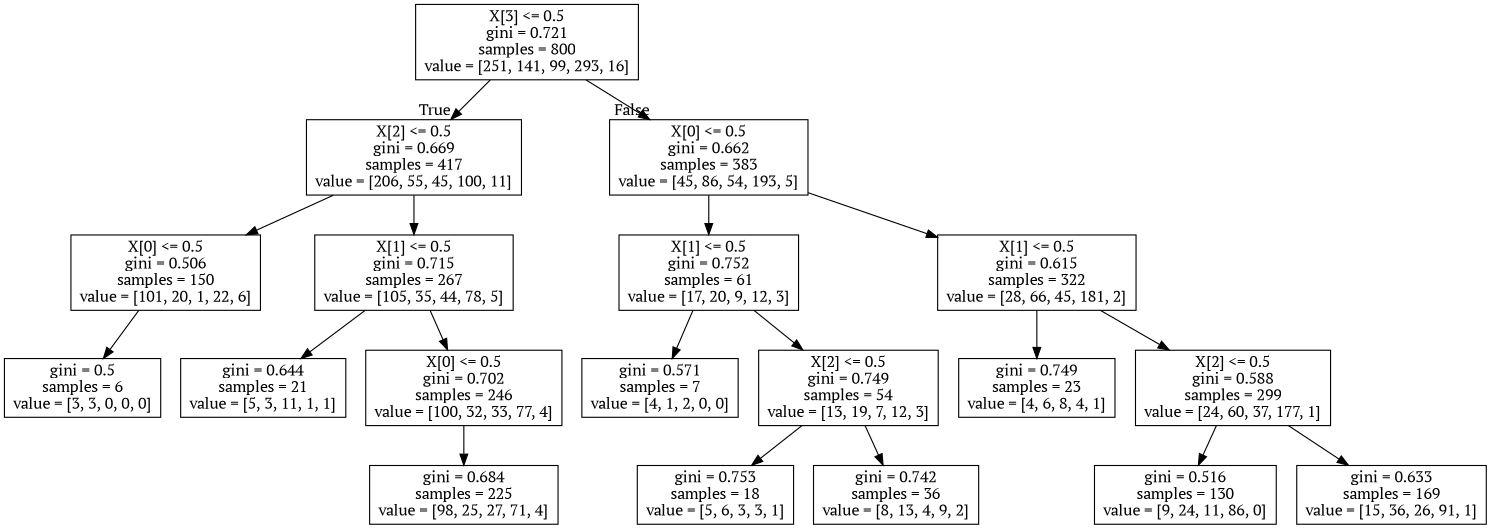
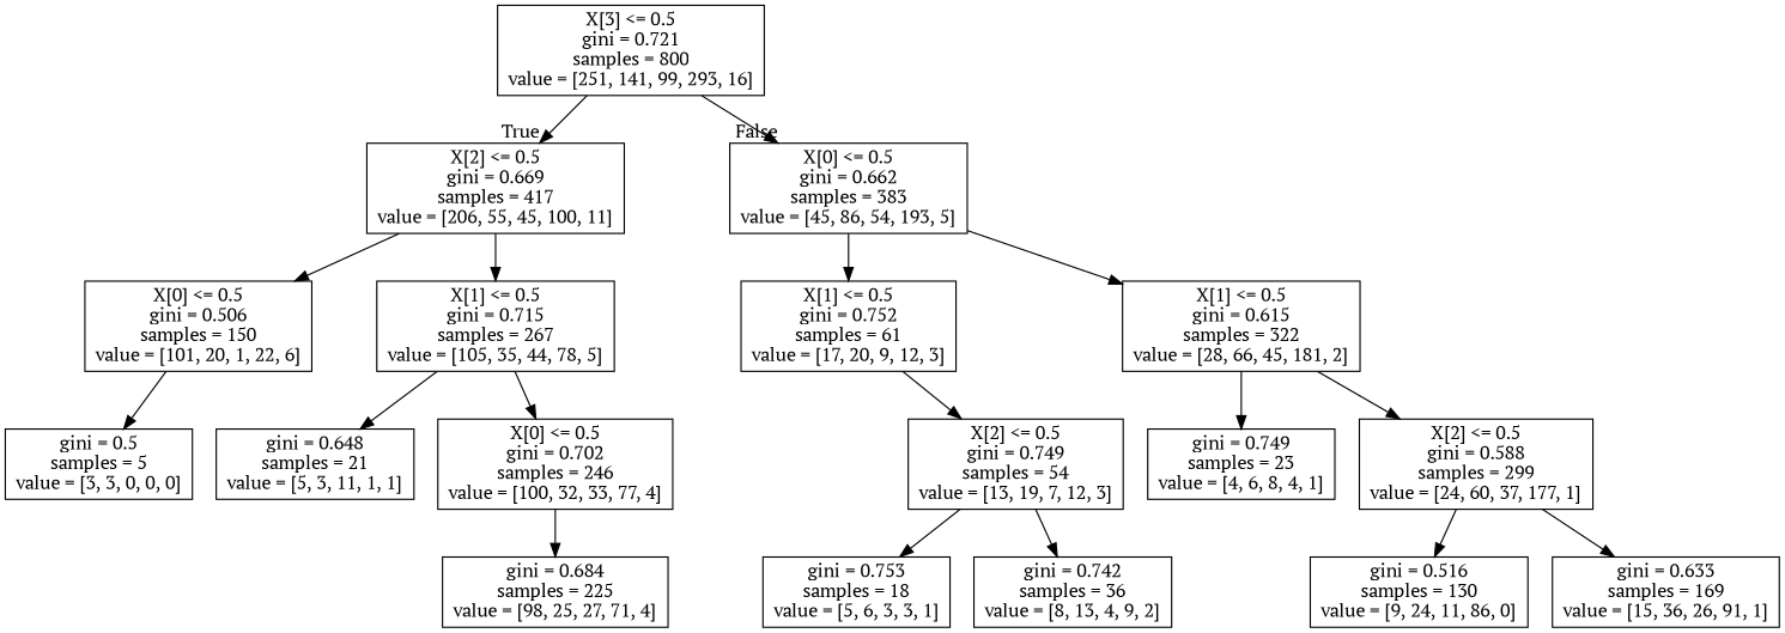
  digraph {
    fontname="PT Serif"
    node [fontname="PT Serif" shape=box]
    edge [fontname="PT Serif"]
    n1 [label="X[3] <= 0.5\ngini = 0.721\nsamples = 800\nvalue = [251, 141, 99, 293, 16]"]
    n2 [label="X[2] <= 0.5\ngini = 0.669\nsamples = 417\nvalue = [206, 55, 45, 100, 11]"]
    n3 [label="X[0] <= 0.5\ngini = 0.662\nsamples = 383\nvalue = [45, 86, 54, 193, 5]"]
    n4 [label="X[0] <= 0.5\ngini = 0.506\nsamples = 150\nvalue = [101, 20, 1, 22, 6]"]
    n5 [label="X[1] <= 0.5\ngini = 0.715\nsamples = 267\nvalue = [105, 35, 44, 78, 5]"]
    n6 [label="X[1] <= 0.5\ngini = 0.752\nsamples = 61\nvalue = [17, 20, 9, 12, 3]"]
    n7 [label="X[1] <= 0.5\ngini = 0.615\nsamples = 322\nvalue = [28, 66, 45, 181, 2]"]
-   n8 [label="gini = 0.5\nsamples = 6\nvalue = [3, 3, 0, 0, 0]"]
-   n9 [label="gini = 0.644\nsamples = 21\nvalue = [5, 3, 11, 1, 1]"]
+   n8 [label="gini = 0.5\nsamples = 5\nvalue = [3, 3, 0, 0, 0]"]
+   n9 [label="gini = 0.648\nsamples = 21\nvalue = [5, 3, 11, 1, 1]"]
    n10 [label="X[0] <= 0.5\ngini = 0.702\nsamples = 246\nvalue = [100, 32, 33, 77, 4]"]
    n11 [label="gini = 0.684\nsamples = 225\nvalue = [98, 25, 27, 71, 4]"]
-   n12 [label="gini = 0.571\nsamples = 7\nvalue = [4, 1, 2, 0, 0]"]
    n13 [label="X[2] <= 0.5\ngini = 0.749\nsamples = 54\nvalue = [13, 19, 7, 12, 3]"]
    n14 [label="gini = 0.749\nsamples = 23\nvalue = [4, 6, 8, 4, 1]"]
    n15 [label="X[2] <= 0.5\ngini = 0.588\nsamples = 299\nvalue = [24, 60, 37, 177, 1]"]
    n16 [label="gini = 0.753\nsamples = 18\nvalue = [5, 6, 3, 3, 1]"]
    n17 [label="gini = 0.742\nsamples = 36\nvalue = [8, 13, 4, 9, 2]"]
    n18 [label="gini = 0.516\nsamples = 130\nvalue = [9, 24, 11, 86, 0]"]
    n19 [label="gini = 0.633\nsamples = 169\nvalue = [15, 36, 26, 91, 1]"]
    n1 -> n2 [headlabel=True labelangle=45 labeldistance=2.5]
    n1 -> n3 [headlabel=False labelangle=-45 labeldistance=2.5]
    n2 -> n4
    n2 -> n5
    n3 -> n6
    n3 -> n7
    n4 -> n8
    n5 -> n9
    n5 -> n10
-   n6 -> n12
    n6 -> n13
    n7 -> n14
    n7 -> n15
    n10 -> n11
    n13 -> n16
    n13 -> n17
    n15 -> n18
    n15 -> n19
  }
